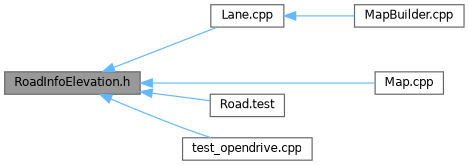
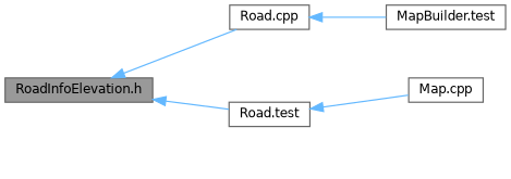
  digraph {
    rankdir=LR
    node [color=grey40 fillcolor=white fontname=Helvetica fontsize=10 shape=box style=filled]
    edge [color=steelblue1 dir=back fontname=Helvetica fontsize=10 labelfontname=Helvetica labelfontsize=10 style=solid]
    n1 [color=gray40 fillcolor=grey60 fontcolor=black height=0.2 label="RoadInfoElevation.h" width=0.4]
-   n2 [height=0.2 label="Lane.cpp" width=0.4]
+   n2 [height=0.2 label="Road.cpp" width=0.4]
    n3 [height=0.2 label="Map.cpp" width=0.4]
    n4 [height=0.2 label="Road.test" width=0.4]
-   n5 [height=0.2 label="test_opendrive.cpp" width=0.4]
-   n6 [height=0.2 label="MapBuilder.cpp" width=0.4]
+   n6 [height=0.2 label="MapBuilder.test" width=0.4]
    n1 -> n2
-   n1 -> n3
+   n4 -> n3
    n1 -> n4
-   n1 -> n5
    n2 -> n6
  }
